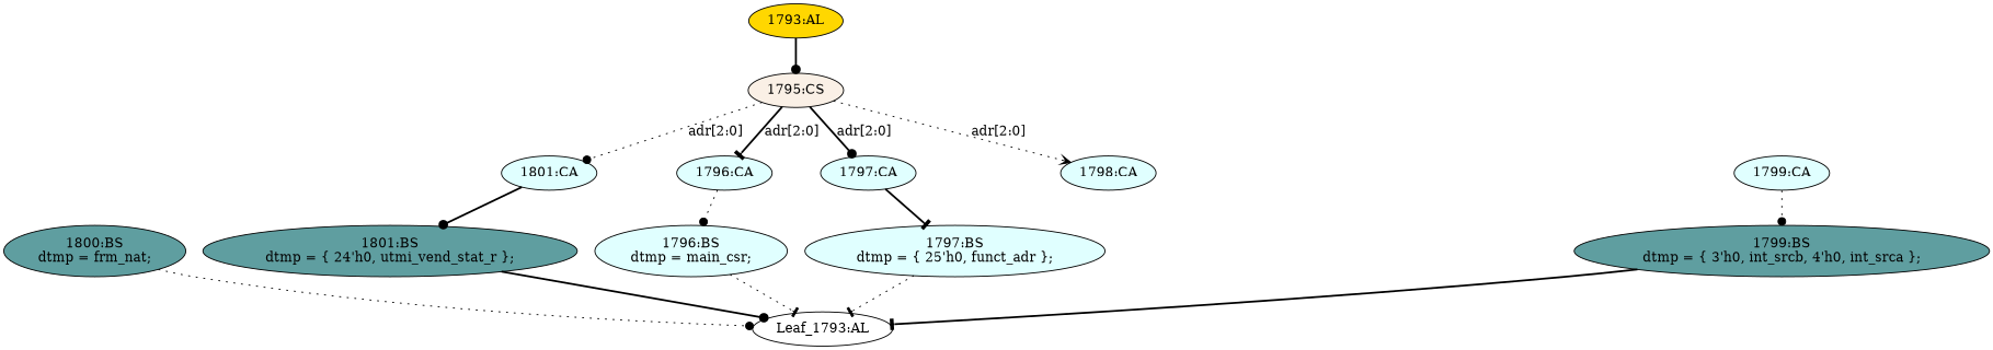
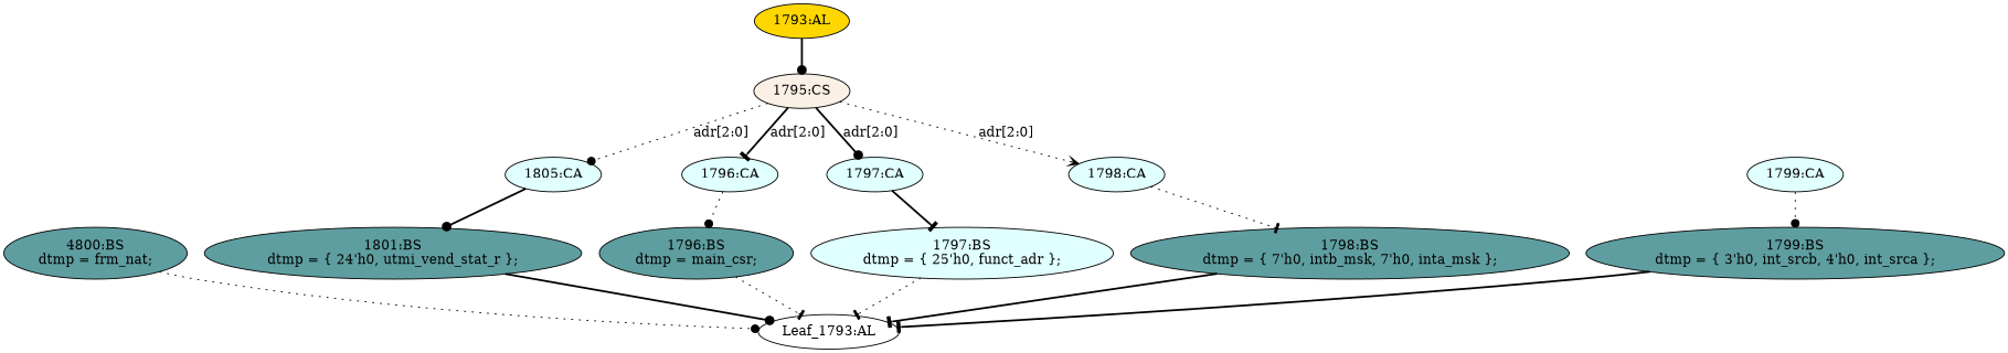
  strict digraph {
    node [fillcolor=lightcyan statements="[]" style=filled typ=BlockingSubstitution]
    edge [arrowhead=dot cond="[]" lineno=None style=bold]
-   n1 [ast="<pyverilog.vparser.ast.Case object at 0x7f0a38ecf590>" label="1801:CA" typ=Case]
+   n1 [ast="<pyverilog.vparser.ast.Case object at 0x7f0a38ecf590>" label="1805:CA" typ=Case]
    n2 [ast="<pyverilog.vparser.ast.BlockingSubstitution object at 0x7f0a38ecf690>" fillcolor=cadetblue label="1801:BS\ndtmp = { 24'h0, utmi_vend_stat_r };" statements="[<pyverilog.vparser.ast.BlockingSubstitution object at 0x7f0a38ecf690>]"]
    n3 [def_var="['dtmp']" label="Leaf_1793:AL" fillcolor="" statements="" style="" typ=""]
-   n4 [ast="<pyverilog.vparser.ast.BlockingSubstitution object at 0x7f0a38ecf8d0>" fillcolor=cadetblue label="1800:BS\ndtmp = frm_nat;" statements="[<pyverilog.vparser.ast.BlockingSubstitution object at 0x7f0a38ecf8d0>]"]
+   n4 [ast="<pyverilog.vparser.ast.BlockingSubstitution object at 0x7f0a38ecf8d0>" fillcolor=cadetblue label="4800:BS\ndtmp = frm_nat;" statements="[<pyverilog.vparser.ast.BlockingSubstitution object at 0x7f0a38ecf8d0>]"]
    n5 [ast="<pyverilog.vparser.ast.Case object at 0x7f0a38ecfa50>" label="1796:CA" typ=Case]
-   n6 [ast="<pyverilog.vparser.ast.BlockingSubstitution object at 0x7f0a38ecfad0>" label="1796:BS\ndtmp = main_csr;" statements="[<pyverilog.vparser.ast.BlockingSubstitution object at 0x7f0a38ecfad0>]"]
+   n6 [ast="<pyverilog.vparser.ast.BlockingSubstitution object at 0x7f0a38ecfad0>" fillcolor=cadetblue label="1796:BS\ndtmp = main_csr;" statements="[<pyverilog.vparser.ast.BlockingSubstitution object at 0x7f0a38ecfad0>]"]
    n7 [ast="<pyverilog.vparser.ast.BlockingSubstitution object at 0x7f0a38d99290>" fillcolor=cadetblue label="1799:BS\ndtmp = { 3'h0, int_srcb, 4'h0, int_srca };" statements="[<pyverilog.vparser.ast.BlockingSubstitution object at 0x7f0a38d99290>]"]
    n8 [ast="<pyverilog.vparser.ast.Case object at 0x7f0a38ecfc90>" label="1797:CA" typ=Case]
    n9 [ast="<pyverilog.vparser.ast.BlockingSubstitution object at 0x7f0a38ecfd10>" label="1797:BS\ndtmp = { 25'h0, funct_adr };" statements="[<pyverilog.vparser.ast.BlockingSubstitution object at 0x7f0a38ecfd10>]"]
    n10 [ast="<pyverilog.vparser.ast.Case object at 0x7f0a38d99210>" label="1799:CA" typ=Case]
    n11 [ast="<pyverilog.vparser.ast.Case object at 0x7f0a38ecfed0>" label="1798:CA" typ=Case]
+   n12 [ast="<pyverilog.vparser.ast.BlockingSubstitution object at 0x7f0a38ecff50>" fillcolor=cadetblue label="1798:BS\ndtmp = { 7'h0, intb_msk, 7'h0, inta_msk };" statements="[<pyverilog.vparser.ast.BlockingSubstitution object at 0x7f0a38ecff50>]"]
    n13 [ast="<pyverilog.vparser.ast.CaseStatement object at 0x7f0a38d994d0>" fillcolor=linen label="1795:CS" typ=CaseStatement]
    n14 [ast="<pyverilog.vparser.ast.Always object at 0x7f0a38d99690>" clk_sens=False fillcolor=gold label="1793:AL" sens="['adr', 'main_csr', 'funct_adr', 'inta_msk', 'intb_msk', 'int_srca', 'int_srcb', 'frm_nat', 'utmi_vend_stat_r']" typ=Always use_var="['int_srca', 'int_srcb', 'adr', 'inta_msk', 'frm_nat', 'main_csr', 'funct_adr', 'intb_msk', 'utmi_vend_stat_r']"]
    n1 -> n2
    n2 -> n3
    n4 -> n3 [style=dotted]
    n5 -> n6 [style=dotted]
    n6 -> n3 [arrowhead=tee style=dotted]
    n7 -> n3 [arrowhead=tee]
    n8 -> n9 [arrowhead=tee]
    n9 -> n3 [arrowhead=tee style=dotted]
    n10 -> n7 [style=dotted]
+   n11 -> n12 [arrowhead=tee style=dotted]
+   n12 -> n3 [arrowhead=tee]
    n13 -> n1 [cond="['adr']" label="adr[2:0]" lineno=1795 style=dotted]
    n13 -> n5 [arrowhead=tee cond="['adr']" label="adr[2:0]" lineno=1795]
    n13 -> n8 [cond="['adr']" label="adr[2:0]" lineno=1795]
    n13 -> n11 [arrowhead=vee cond="['adr']" label="adr[2:0]" lineno=1795 style=dotted]
    n14 -> n13
  }
